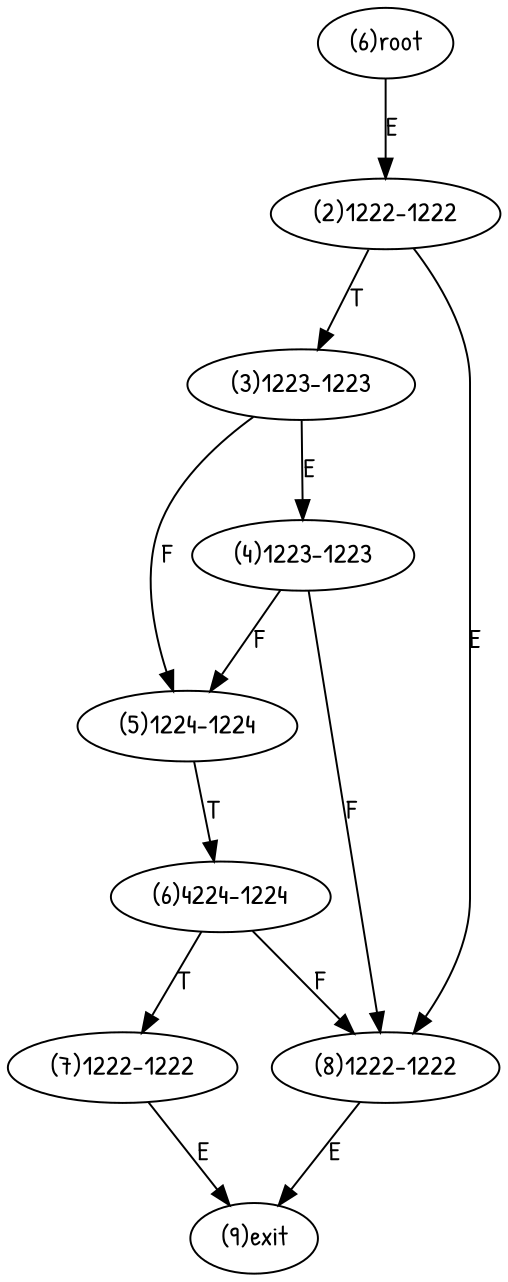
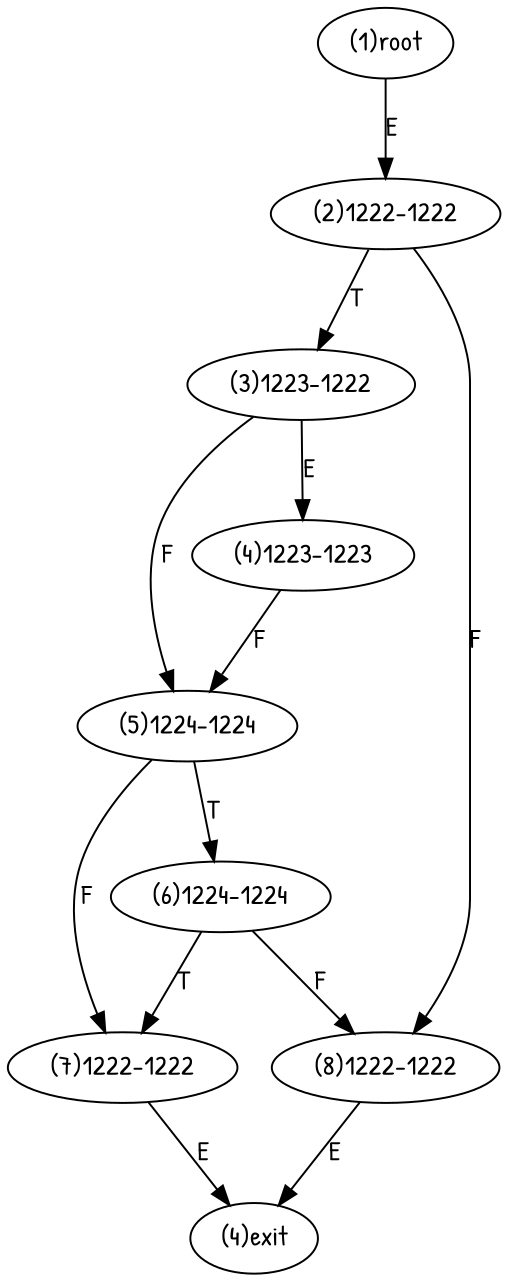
  digraph {
    fontname="Patrick Hand"
    node [fontname="Patrick Hand"]
    edge [fontname="Patrick Hand"]
-   n1 [label="(6)root"]
+   n1 [label="(1)root"]
    n2 [label="(2)1222-1222"]
-   n3 [label="(3)1223-1223"]
+   n3 [label="(3)1223-1222"]
    n4 [label="(8)1222-1222"]
    n5 [label="(4)1223-1223"]
    n6 [label="(5)1224-1224"]
-   n7 [label="(9)exit"]
-   n8 [label="(6)4224-1224"]
+   n7 [label="(4)exit"]
+   n8 [label="(6)1224-1224"]
    n9 [label="(7)1222-1222"]
    n1 -> n2 [label=E]
    n2 -> n3 [label=T]
-   n2 -> n4 [label=E]
+   n2 -> n4 [label=F]
    n3 -> n5 [label=E]
    n3 -> n6 [label=F]
    n4 -> n7 [label=E]
-   n5 -> n4 [label=F]
    n5 -> n6 [label=F]
    n6 -> n8 [label=T]
+   n6 -> n9 [label=F]
    n8 -> n4 [label=F]
    n8 -> n9 [label=T]
    n9 -> n7 [label=E]
  }
